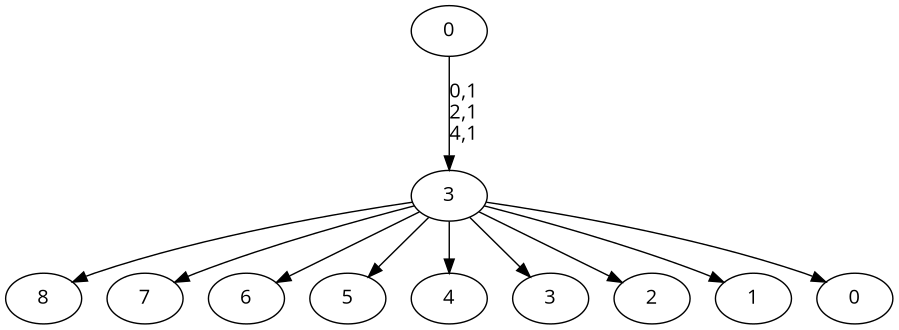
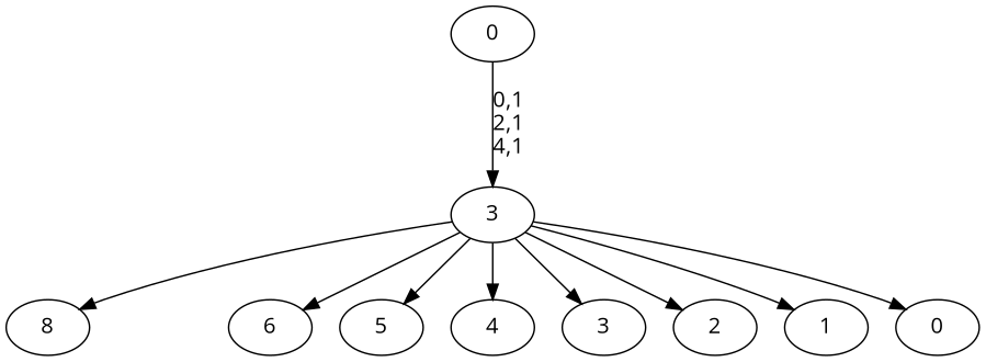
  digraph {
    fontname="Open Sans"
    node [fontname="Open Sans"]
    edge [fontname="Open Sans"]
    n1 [label=8]
-   n2 [label=7]
    n3 [label=6]
    n4 [label=5]
    n5 [label=4]
    n6 [label=3]
    n7 [label=2]
    n8 [label=1]
    n9 [label=0]
    3
    0
    3 -> n1
-   3 -> n2
    3 -> n3
    3 -> n4
    3 -> n5
    3 -> n6
    3 -> n7
    3 -> n8
    3 -> n9
    0 -> 3 [label="0,1\n2,1\n4,1"]
  }
